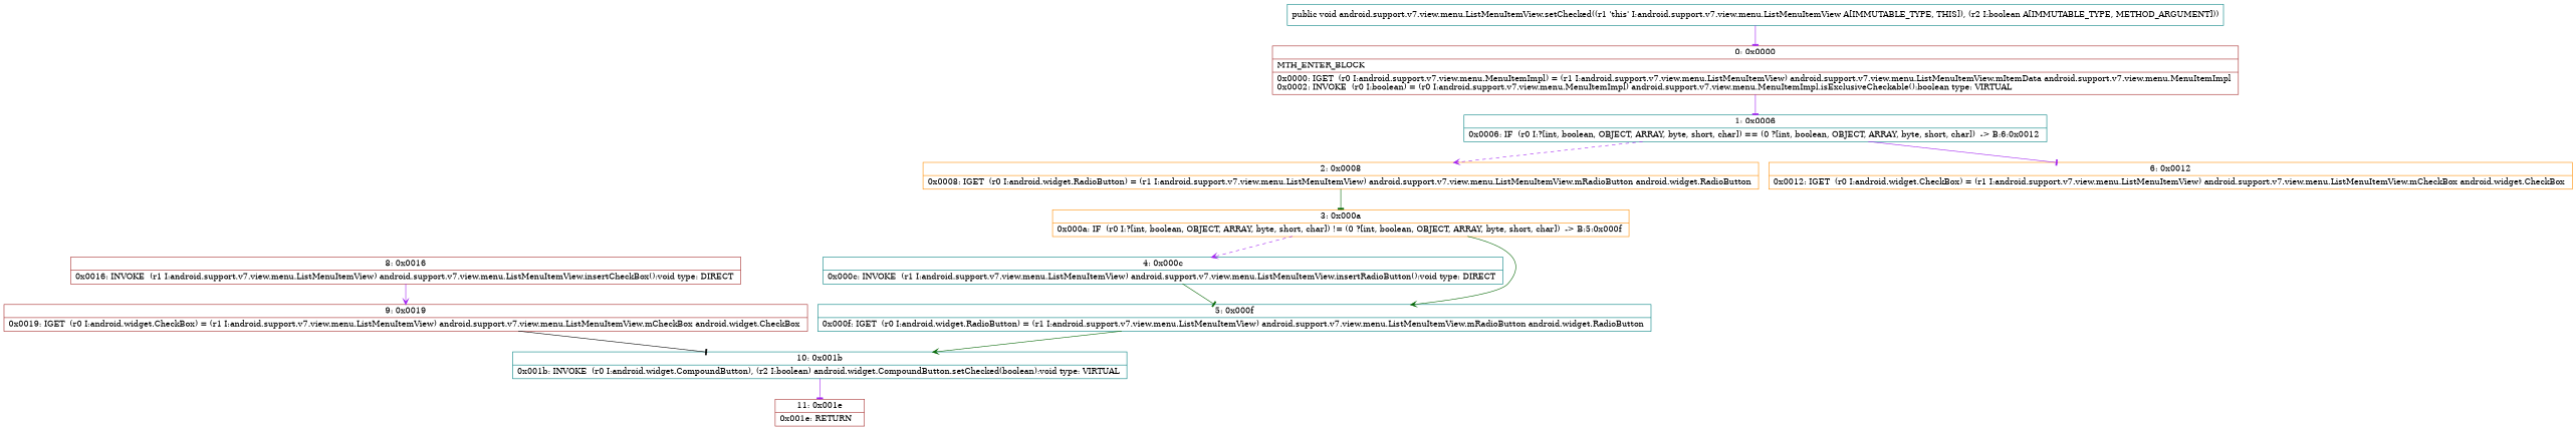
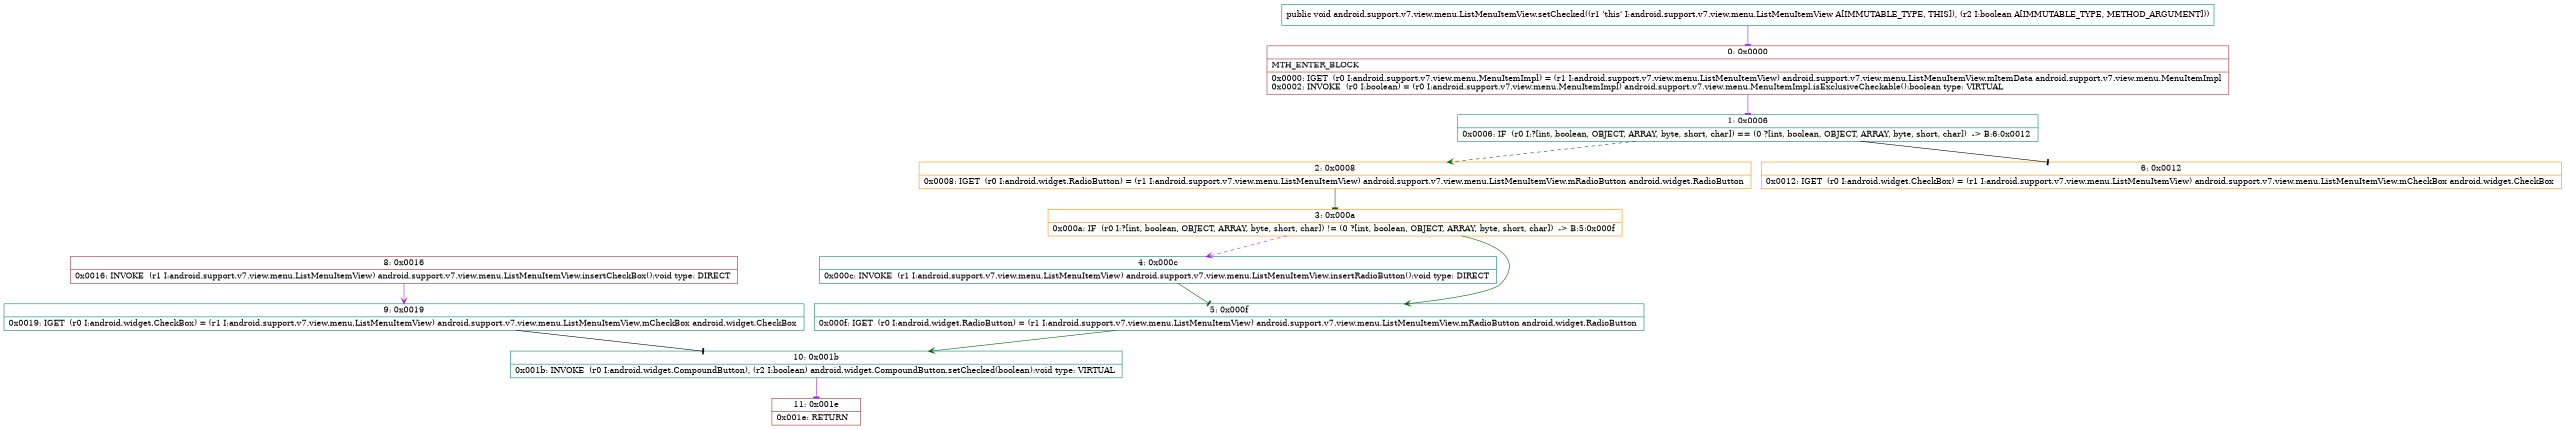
  digraph {
    node [color=teal shape=record]
    edge [arrowhead=tee color=purple]
    n1 [color=brown label="{0\:\ 0x0000|MTH_ENTER_BLOCK\l|0x0000: IGET  (r0 I:android.support.v7.view.menu.MenuItemImpl) = (r1 I:android.support.v7.view.menu.ListMenuItemView) android.support.v7.view.menu.ListMenuItemView.mItemData android.support.v7.view.menu.MenuItemImpl \l0x0002: INVOKE  (r0 I:boolean) = (r0 I:android.support.v7.view.menu.MenuItemImpl) android.support.v7.view.menu.MenuItemImpl.isExclusiveCheckable():boolean type: VIRTUAL \l}"]
    n2 [label="{1\:\ 0x0006|0x0006: IF  (r0 I:?[int, boolean, OBJECT, ARRAY, byte, short, char]) == (0 ?[int, boolean, OBJECT, ARRAY, byte, short, char])  \-\> B:6:0x0012 \l}"]
    n3 [color=darkorange label="{2\:\ 0x0008|0x0008: IGET  (r0 I:android.widget.RadioButton) = (r1 I:android.support.v7.view.menu.ListMenuItemView) android.support.v7.view.menu.ListMenuItemView.mRadioButton android.widget.RadioButton \l}"]
    n4 [color=darkorange label="{6\:\ 0x0012|0x0012: IGET  (r0 I:android.widget.CheckBox) = (r1 I:android.support.v7.view.menu.ListMenuItemView) android.support.v7.view.menu.ListMenuItemView.mCheckBox android.widget.CheckBox \l}"]
    n5 [color=darkorange label="{3\:\ 0x000a|0x000a: IF  (r0 I:?[int, boolean, OBJECT, ARRAY, byte, short, char]) != (0 ?[int, boolean, OBJECT, ARRAY, byte, short, char])  \-\> B:5:0x000f \l}"]
    n6 [label="{4\:\ 0x000c|0x000c: INVOKE  (r1 I:android.support.v7.view.menu.ListMenuItemView) android.support.v7.view.menu.ListMenuItemView.insertRadioButton():void type: DIRECT \l}"]
    n7 [label="{5\:\ 0x000f|0x000f: IGET  (r0 I:android.widget.RadioButton) = (r1 I:android.support.v7.view.menu.ListMenuItemView) android.support.v7.view.menu.ListMenuItemView.mRadioButton android.widget.RadioButton \l}"]
    n8 [label="{10\:\ 0x001b|0x001b: INVOKE  (r0 I:android.widget.CompoundButton), (r2 I:boolean) android.widget.CompoundButton.setChecked(boolean):void type: VIRTUAL \l}"]
    n9 [color=brown label="{11\:\ 0x001e|0x001e: RETURN   \l}"]
    n10 [color=brown label="{8\:\ 0x0016|0x0016: INVOKE  (r1 I:android.support.v7.view.menu.ListMenuItemView) android.support.v7.view.menu.ListMenuItemView.insertCheckBox():void type: DIRECT \l}"]
-   n11 [color=brown label="{9\:\ 0x0019|0x0019: IGET  (r0 I:android.widget.CheckBox) = (r1 I:android.support.v7.view.menu.ListMenuItemView) android.support.v7.view.menu.ListMenuItemView.mCheckBox android.widget.CheckBox \l}"]
+   n11 [label="{9\:\ 0x0019|0x0019: IGET  (r0 I:android.widget.CheckBox) = (r1 I:android.support.v7.view.menu.ListMenuItemView) android.support.v7.view.menu.ListMenuItemView.mCheckBox android.widget.CheckBox \l}"]
    n12 [label="{public void android.support.v7.view.menu.ListMenuItemView.setChecked((r1 'this' I:android.support.v7.view.menu.ListMenuItemView A[IMMUTABLE_TYPE, THIS]), (r2 I:boolean A[IMMUTABLE_TYPE, METHOD_ARGUMENT])) }"]
    n1 -> n2
-   n2 -> n3 [arrowhead=vee style=dashed]
-   n2 -> n4
+   n2 -> n3 [arrowhead=vee color=darkgreen style=dashed]
+   n2 -> n4 [color=black]
    n3 -> n5 [color=darkgreen]
    n5 -> n6 [arrowhead=vee style=dashed]
    n5 -> n7 [arrowhead=vee color=darkgreen]
    n6 -> n7 [color=darkgreen]
    n7 -> n8 [arrowhead=vee color=darkgreen]
    n8 -> n9
    n10 -> n11 [arrowhead=vee]
    n11 -> n8 [color=black]
    n12 -> n1
  }
